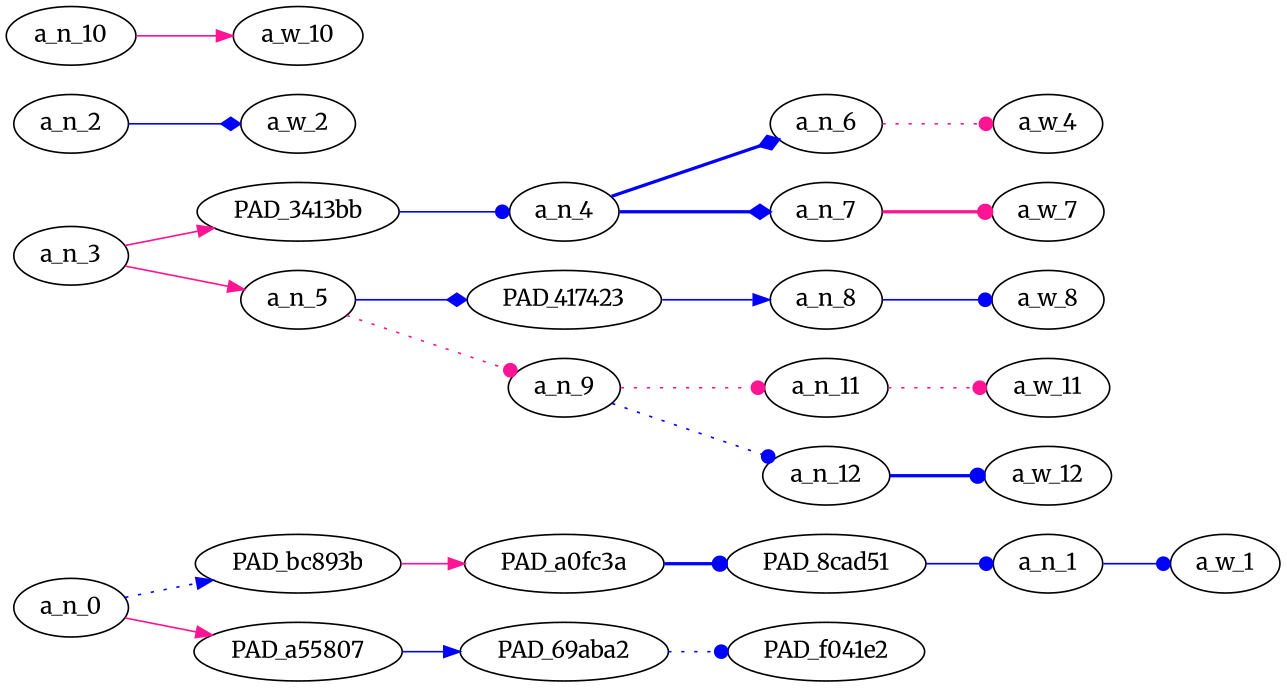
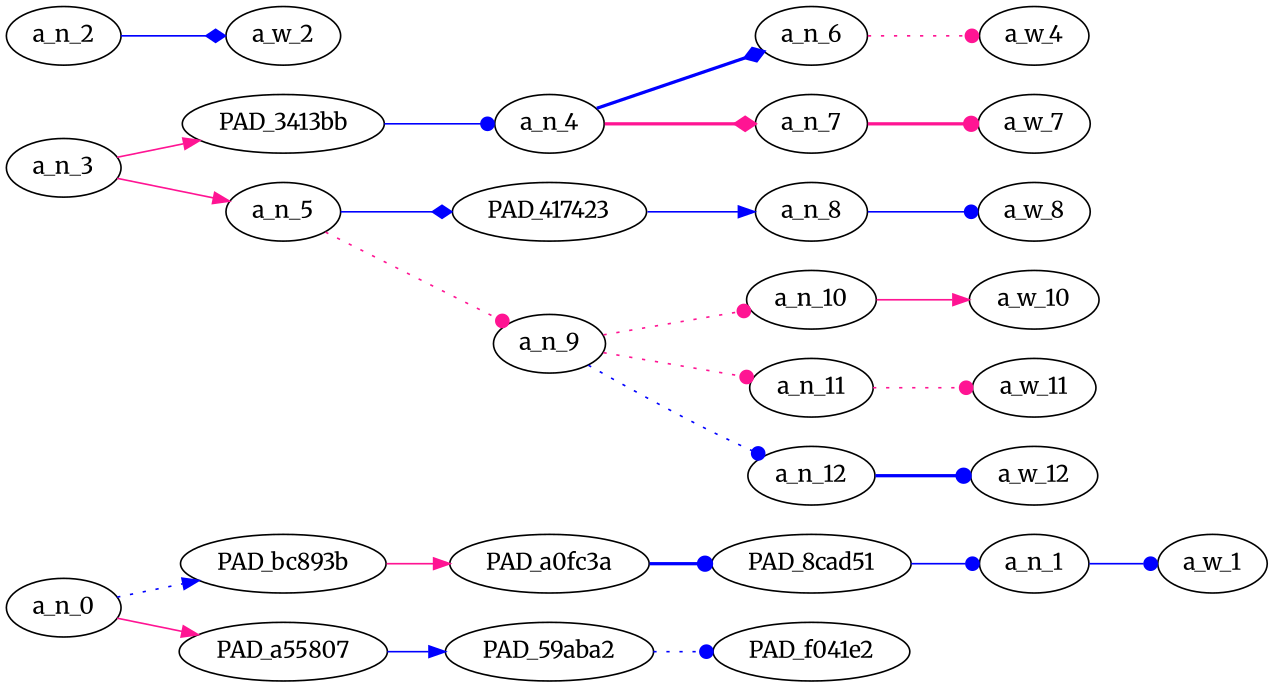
  strict digraph {
    fontname=Merriweather
    rankdir=LR
    node [div_dir=1 fontname=Merriweather index=0 level=1 text_span="[0]" value=0.18670695]
    edge [arrowhead=dot color=blue fontname=Merriweather style=solid]
    a_n_0 [level=5 text_span="[0, 1, 2, 3, 4, 5, 6, 7]" value=1.00000004]
    PAD_bc893b [level=4]
    PAD_a55807 [index=1 level=4 text_span="[1]" value=0.07319618]
    PAD_a0fc3a [level=3]
-   PAD_69aba2 [index=1 level=3 text_span="[1]" value=0.07319618]
+   PAD_69aba2 [index=1 level=3 text_span="[1]" value=0.07319618 label=PAD_59aba2]
    a_n_3 [index=2 level=4 text_span="[2, 3, 4, 5, 6, 7]" value=0.73788858]
    PAD_3413bb [div_dir=-1 index=2 level=3 text_span="[2, 3]" value=0.14065596]
    a_n_5 [index=3 level=3 text_span="[4, 5, 6, 7]" value=0.59521391]
    PAD_8cad51 [level=2]
    PAD_f041e2 [index=1 level=2 text_span="[1]" value=0.07319618]
    a_n_4 [div_dir=-1 index=2 level=2 text_span="[2, 3]" value=0.14065596]
    PAD_417423 [div_dir=-1 index=3 level=2 text_span="[4]" value=0.05392787]
    a_n_9 [index=4 level=2 text_span="[5, 6, 7]" value=0.53884973]
    a_n_1
    a_w_1 [div_dir=0 level=0 value=koko]
    a_n_2 [index=1 text_span="[1]" value=0.07319618]
    a_w_2 [div_dir=0 index=1 level=0 text_span="[1]" value=probably]
    a_n_6 [div_dir=-1 index=2 text_span="[2]" value=0.06525489]
    a_n_7 [index=3 text_span="[3]" value=0.07529344]
    a_n_8 [div_dir=-1 index=4 text_span="[4]" value=0.05392787]
    a_n_10 [index=5 text_span="[5]" value=0.08659807]
    a_n_11 [index=6 text_span="[6]" value=0.32901822]
    a_n_12 [index=7 text_span="[7]" value=0.12052244]
    n24 [div_dir=0 index=2 label=a_w_4 level=0 text_span="[2]" value=the]
    a_w_7 [div_dir=0 index=3 level=0 text_span="[3]" value=father]
    a_w_8 [div_dir=0 index=4 level=0 text_span="[4]" value=of]
    a_w_10 [div_dir=0 index=5 level=0 text_span="[5]" value=these]
    a_w_11 [div_dir=0 index=6 level=0 text_span="[6]" value=nigger]
    a_w_12 [div_dir=0 index=7 level=0 text_span="[7]" value=kids]
    a_n_0 -> PAD_bc893b [arrowhead=normal style=dotted]
    a_n_0 -> PAD_a55807 [arrowhead=normal color=deeppink]
    PAD_bc893b -> PAD_a0fc3a [arrowhead=normal color=deeppink]
    PAD_a55807 -> PAD_69aba2 [arrowhead=normal]
    PAD_a0fc3a -> PAD_8cad51 [style=bold]
    PAD_69aba2 -> PAD_f041e2 [style=dotted]
    a_n_3 -> PAD_3413bb [arrowhead=normal color=deeppink]
    a_n_3 -> a_n_5 [arrowhead=normal color=deeppink]
    PAD_3413bb -> a_n_4
    a_n_5 -> PAD_417423 [arrowhead=diamond]
    a_n_5 -> a_n_9 [color=deeppink style=dotted]
    PAD_8cad51 -> a_n_1
    a_n_4 -> a_n_6 [arrowhead=diamond style=bold]
-   a_n_4 -> a_n_7 [arrowhead=diamond style=bold]
+   a_n_4 -> a_n_7 [arrowhead=diamond color=deeppink style=bold]
    PAD_417423 -> a_n_8 [arrowhead=normal]
+   a_n_9 -> a_n_10 [color=deeppink style=dotted]
    a_n_9 -> a_n_11 [color=deeppink style=dotted]
    a_n_9 -> a_n_12 [style=dotted]
    a_n_1 -> a_w_1
    a_n_2 -> a_w_2 [arrowhead=diamond]
    a_n_6 -> n24 [color=deeppink style=dotted]
    a_n_7 -> a_w_7 [color=deeppink style=bold]
    a_n_8 -> a_w_8
    a_n_10 -> a_w_10 [arrowhead=normal color=deeppink]
    a_n_11 -> a_w_11 [color=deeppink style=dotted]
    a_n_12 -> a_w_12 [style=bold]
  }
